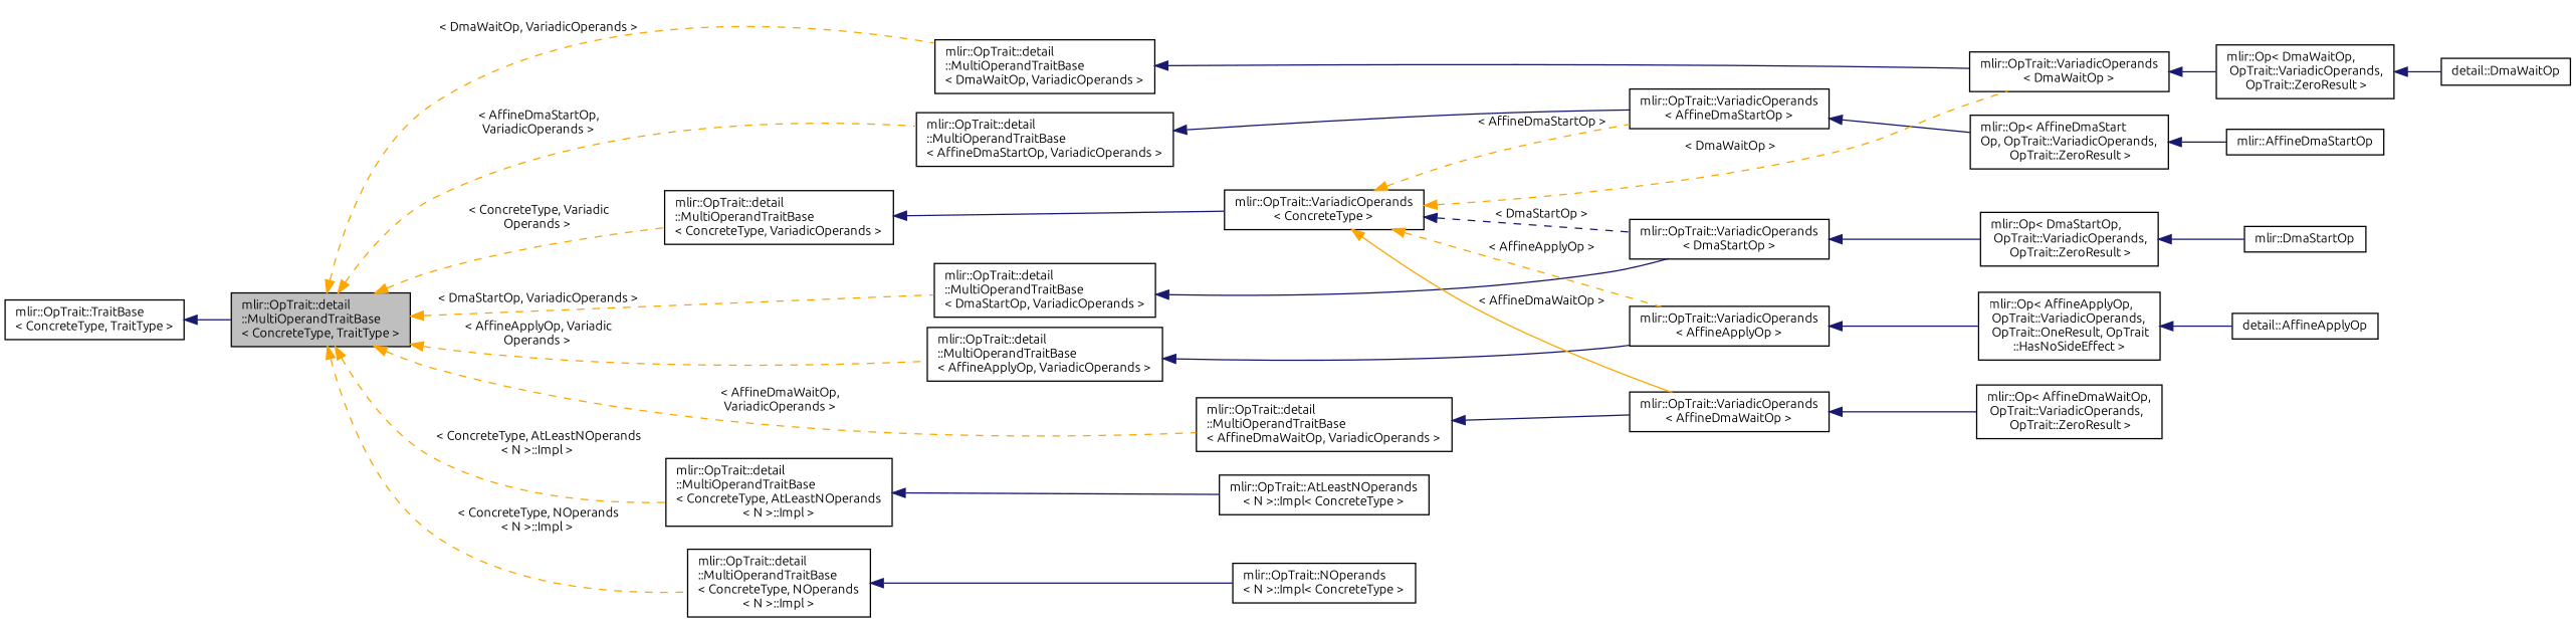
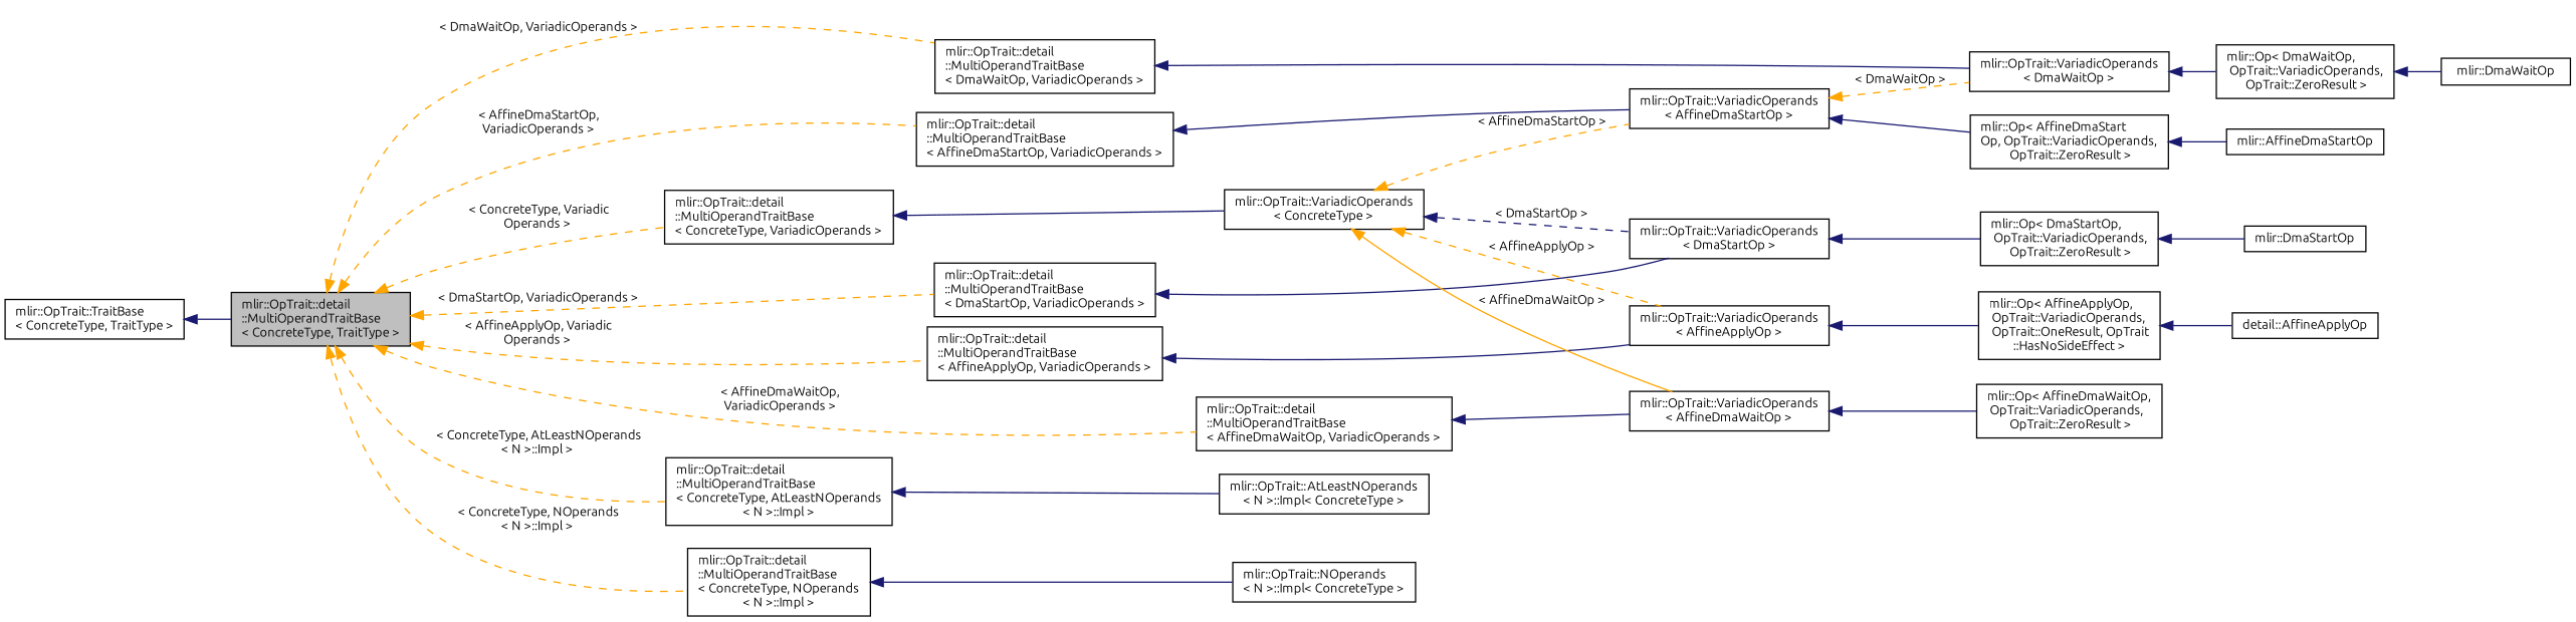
  digraph {
    fontname=Ubuntu
    rankdir=LR
    node [color=black fontname=Ubuntu fontsize=10 shape=record]
    edge [color=midnightblue dir=back fontname=Ubuntu fontsize=10 labelfontname=Helvetica labelfontsize=10 style=solid]
    n1 [fillcolor=grey75 fontcolor=black height=0.2 label="mlir::OpTrait::detail\l::MultiOperandTraitBase\l\< ConcreteType, TraitType \>" style=filled width=0.4]
    n2 [height=0.2 label="mlir::OpTrait::detail\l::MultiOperandTraitBase\l\< DmaWaitOp, VariadicOperands \>" width=0.4]
    n3 [height=0.2 label="mlir::OpTrait::detail\l::MultiOperandTraitBase\l\< DmaStartOp, VariadicOperands \>" width=0.4]
    n4 [height=0.2 label="mlir::OpTrait::detail\l::MultiOperandTraitBase\l\< AffineDmaStartOp, VariadicOperands \>" width=0.4]
    n5 [height=0.2 label="mlir::OpTrait::detail\l::MultiOperandTraitBase\l\< AffineApplyOp, VariadicOperands \>" width=0.4]
    n6 [height=0.2 label="mlir::OpTrait::detail\l::MultiOperandTraitBase\l\< ConcreteType, AtLeastNOperands\l\< N \>::Impl \>" width=0.4]
    n7 [height=0.2 label="mlir::OpTrait::detail\l::MultiOperandTraitBase\l\< ConcreteType, NOperands\l\< N \>::Impl \>" width=0.4]
    n8 [height=0.2 label="mlir::OpTrait::detail\l::MultiOperandTraitBase\l\< AffineDmaWaitOp, VariadicOperands \>" width=0.4]
    n9 [height=0.2 label="mlir::OpTrait::detail\l::MultiOperandTraitBase\l\< ConcreteType, VariadicOperands \>" width=0.4]
    n10 [height=0.2 label="mlir::OpTrait::VariadicOperands\l\< DmaWaitOp \>" width=0.4]
    n11 [height=0.2 label="mlir::OpTrait::VariadicOperands\l\< DmaStartOp \>" width=0.4]
    n12 [height=0.2 label="mlir::OpTrait::VariadicOperands\l\< AffineDmaStartOp \>" width=0.4]
    n13 [height=0.2 label="mlir::OpTrait::VariadicOperands\l\< AffineApplyOp \>" width=0.4]
    n14 [height=0.2 label="mlir::OpTrait::AtLeastNOperands\l\< N \>::Impl\< ConcreteType \>" width=0.4]
    n15 [height=0.2 label="mlir::OpTrait::NOperands\l\< N \>::Impl\< ConcreteType \>" width=0.4]
    n16 [height=0.2 label="mlir::OpTrait::VariadicOperands\l\< AffineDmaWaitOp \>" width=0.4]
    n17 [height=0.2 label="mlir::OpTrait::VariadicOperands\l\< ConcreteType \>" width=0.4]
    n18 [height=0.2 label="mlir::OpTrait::TraitBase\l\< ConcreteType, TraitType \>" width=0.4]
    n19 [height=0.2 label="mlir::Op\< DmaWaitOp,\l OpTrait::VariadicOperands,\l OpTrait::ZeroResult \>" width=0.4]
-   n20 [height=0.2 label="detail::DmaWaitOp" width=0.4]
+   n20 [height=0.2 label="mlir::DmaWaitOp" width=0.4]
    n21 [height=0.2 label="mlir::Op\< DmaStartOp,\l OpTrait::VariadicOperands,\l OpTrait::ZeroResult \>" width=0.4]
    n22 [height=0.2 label="mlir::DmaStartOp" width=0.4]
    n23 [height=0.2 label="mlir::Op\< AffineDmaStart\lOp, OpTrait::VariadicOperands,\l OpTrait::ZeroResult \>" width=0.4]
    n24 [height=0.2 label="mlir::AffineDmaStartOp" width=0.4]
    n25 [height=0.2 label="mlir::Op\< AffineApplyOp,\l OpTrait::VariadicOperands,\l OpTrait::OneResult, OpTrait\l::HasNoSideEffect \>" width=0.4]
    n26 [height=0.2 label="detail::AffineApplyOp" width=0.4]
    n27 [height=0.2 label="mlir::Op\< AffineDmaWaitOp,\l OpTrait::VariadicOperands,\l OpTrait::ZeroResult \>" width=0.4]
    n1 -> n2 [color=orange label=" \< DmaWaitOp, VariadicOperands \>" style=dashed]
    n1 -> n3 [color=orange label=" \< DmaStartOp, VariadicOperands \>" style=dashed]
    n1 -> n4 [color=orange label=" \< AffineDmaStartOp,\l VariadicOperands \>" style=dashed]
    n1 -> n5 [color=orange label=" \< AffineApplyOp, Variadic\lOperands \>" style=dashed]
    n1 -> n6 [color=orange label=" \< ConcreteType, AtLeastNOperands\l\< N \>::Impl \>" style=dashed]
    n1 -> n7 [color=orange label=" \< ConcreteType, NOperands\l\< N \>::Impl \>" style=dashed]
    n1 -> n8 [color=orange label=" \< AffineDmaWaitOp,\l VariadicOperands \>" style=dashed]
    n1 -> n9 [color=orange label=" \< ConcreteType, Variadic\lOperands \>" style=dashed]
    n2 -> n10
    n3 -> n11
    n4 -> n12
    n5 -> n13
    n6 -> n14
    n7 -> n15
    n8 -> n16
    n9 -> n17
    n10 -> n19
    n11 -> n21
    n12 -> n23
    n13 -> n25
    n16 -> n27
-   n17 -> n10 [color=orange label=" \< DmaWaitOp \>" style=dashed]
+   n12 -> n10 [color=orange label=" \< DmaWaitOp \>" style=dashed]
    n17 -> n11 [label=" \< DmaStartOp \>" style=dashed]
    n17 -> n12 [color=orange label=" \< AffineDmaStartOp \>" style=dashed]
    n17 -> n13 [color=orange label=" \< AffineApplyOp \>" style=dashed]
    n17 -> n16 [color=orange label=" \< AffineDmaWaitOp \>"]
    n18 -> n1
    n19 -> n20
    n21 -> n22
    n23 -> n24
    n25 -> n26
  }
